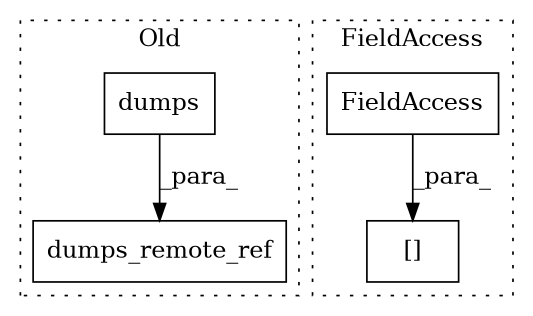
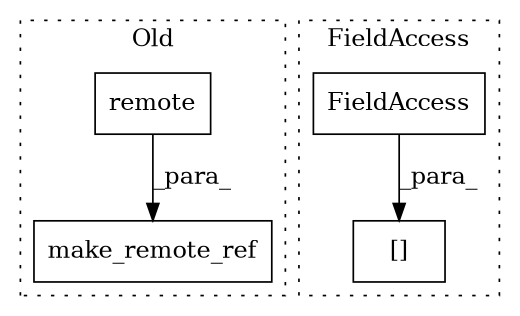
  digraph {
    node [a=32 shape=box]
-   n1 [l="16,1" label=dumps_remote_ref s="8647,8690"]
-   n2 [l="6,1" label=dumps s="8564,8576"]
+   n1 [l="16,1" label=make_remote_ref s="8647,8690"]
+   n2 [l="6,1" label=remote s="8564,8576"]
    n3 [a=2 l="17,1" label="[]" s="10007,10038"]
    n4 [a=22 l=14 label=FieldAccess s=10024]
    subgraph cluster_1 {
      label=Old
      style=dotted
      n1
      n2
    }
    subgraph cluster_2 {
      label=FieldAccess
      style=dotted
      n3
      n4
    }
    n2 -> n1 [label=_para_]
    n4 -> n3 [label=_para_]
  }
